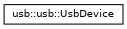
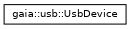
  digraph {
    rankdir=LR
-   n1 [color=black fillcolor=white fontname=Helvetica fontsize=10 height=0.2 label="usb::usb::UsbDevice" shape=record style=filled width=0.4]
+   n1 [color=black fillcolor=white fontname=Helvetica fontsize=10 height=0.2 label="gaia::usb::UsbDevice" shape=record style=filled width=0.4]
  }
